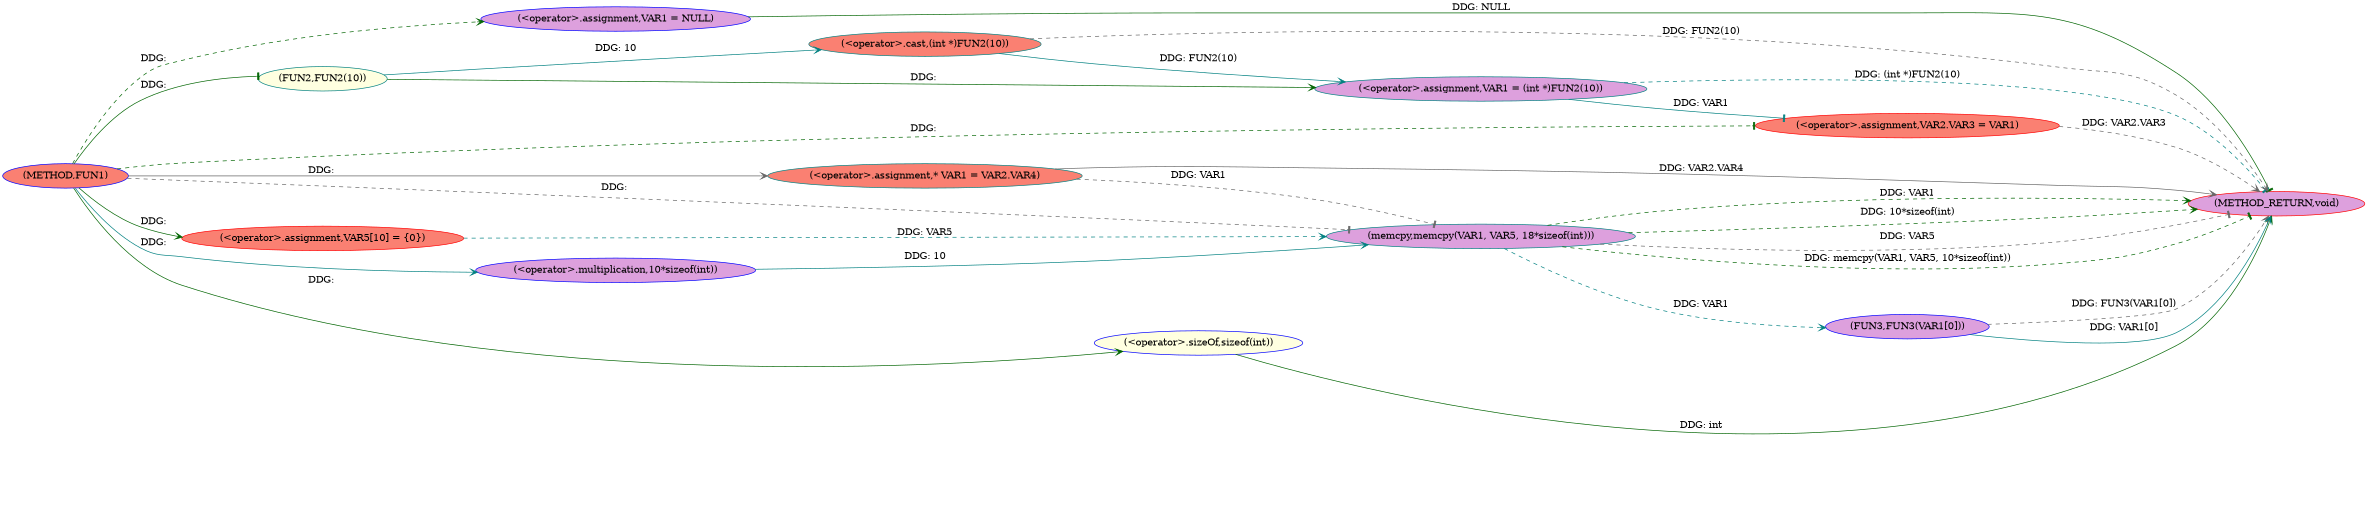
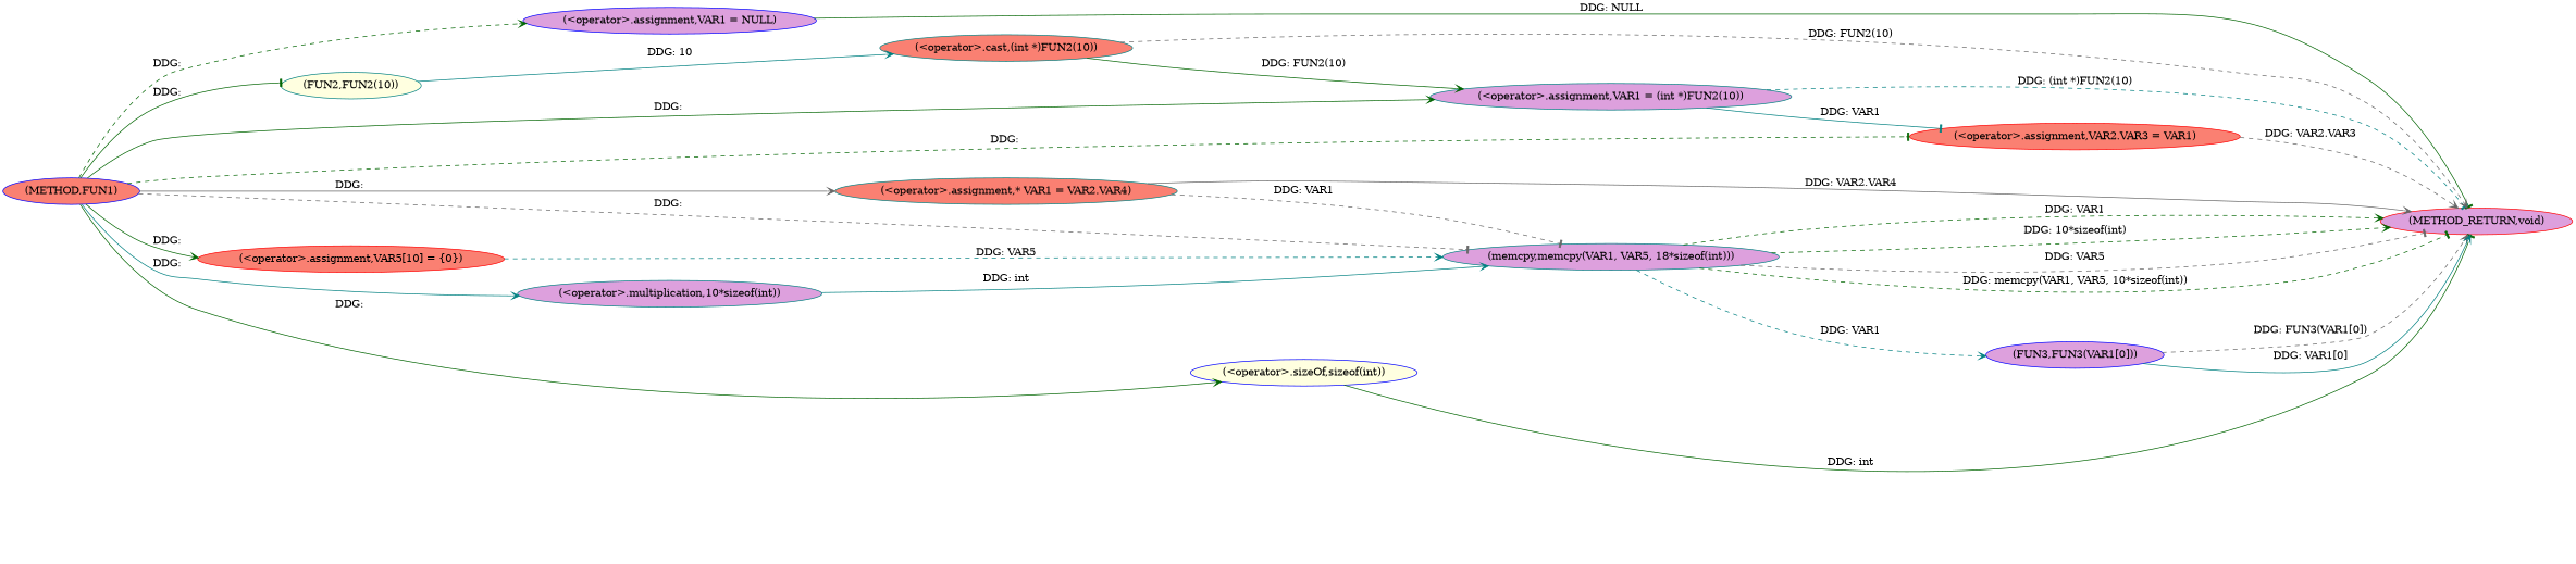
  digraph {
    rankdir=LR
    node [color=blue fillcolor=plum style=filled]
    edge [arrowhead=vee color=darkgreen style=dashed]
    n1 [fillcolor=salmon label="(METHOD,FUN1)"]
    n2 [label="(<operator>.assignment,VAR1 = NULL)"]
    n3 [color=teal label="(<operator>.assignment,VAR1 = (int *)FUN2(10))"]
    n4 [color=teal fillcolor=lightyellow label="(FUN2,FUN2(10))"]
    n5 [color=red fillcolor=salmon label="(<operator>.assignment,VAR2.VAR3 = VAR1)"]
    n6 [color=teal fillcolor=salmon label="(<operator>.assignment,* VAR1 = VAR2.VAR4)"]
    n7 [color=red fillcolor=salmon label="(<operator>.assignment,VAR5[10] = {0})"]
    n8 [color=teal label="(memcpy,memcpy(VAR1, VAR5, 18*sizeof(int)))"]
-   n9 [label="(<operator>.multiplication,10*sizeof(int))"]
+   n9 [color=teal label="(<operator>.multiplication,10*sizeof(int))"]
    n10 [fillcolor=lightyellow label="(<operator>.sizeOf,sizeof(int))"]
    n11 [color=red label="(METHOD_RETURN,void)"]
    n12 [color=teal fillcolor=salmon label="(<operator>.cast,(int *)FUN2(10))"]
    n13 [label="(FUN3,FUN3(VAR1[0]))"]
    n1 -> n2 [label="DDG: "]
-   n4 -> n3 [label="DDG: " style=solid]
+   n1 -> n3 [label="DDG: " style=solid]
    n1 -> n4 [arrowhead=tee label="DDG: " style=solid]
    n1 -> n5 [arrowhead=tee label="DDG: "]
    n1 -> n6 [color=gray40 label="DDG: " style=solid]
    n1 -> n7 [label="DDG: " style=solid]
    n1 -> n8 [arrowhead=tee color=gray40 label="DDG: "]
    n1 -> n9 [color=teal label="DDG: " style=solid]
    n1 -> n10 [label="DDG: " style=solid]
    n2 -> n11 [arrowhead=tee label="DDG: NULL" style=solid]
    n3 -> n5 [arrowhead=tee color=teal label="DDG: VAR1" style=solid]
    n3 -> n11 [arrowhead=tee color=teal label="DDG: (int *)FUN2(10)"]
    n4 -> n12 [color=teal label="DDG: 10" style=solid]
    n5 -> n11 [color=gray40 label="DDG: VAR2.VAR3"]
    n6 -> n8 [arrowhead=tee color=gray40 label="DDG: VAR1"]
    n6 -> n11 [color=gray40 label="DDG: VAR2.VAR4" style=solid]
    n7 -> n8 [color=teal label="DDG: VAR5"]
    n8 -> n11 [label="DDG: VAR1"]
    n8 -> n11 [label="DDG: 10*sizeof(int)"]
    n8 -> n11 [arrowhead=tee color=gray40 label="DDG: VAR5"]
    n8 -> n11 [arrowhead=tee label="DDG: memcpy(VAR1, VAR5, 10*sizeof(int))"]
    n8 -> n13 [color=teal label="DDG: VAR1"]
-   n9 -> n8 [color=teal label="DDG: 10" style=solid]
-   n10 -> n11 [label="DDG: int" style=solid]
-   n12 -> n3 [color=teal label="DDG: FUN2(10)" style=solid]
+   n9 -> n8 [color=teal label="DDG: int" style=solid]
+   n10 -> n11 [arrowhead=tee label="DDG: int" style=solid]
+   n12 -> n3 [label="DDG: FUN2(10)" style=solid]
    n12 -> n11 [color=gray40 label="DDG: FUN2(10)"]
    n13 -> n11 [color=gray40 label="DDG: FUN3(VAR1[0])"]
    n13 -> n11 [color=teal label="DDG: VAR1[0]" style=solid]
  }
